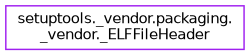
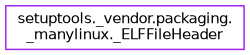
  digraph {
    rankdir=LR
-   n1 [color=purple fillcolor=white fontname=Helvetica fontsize=10 height=0.2 label="setuptools._vendor.packaging.\l_vendor._ELFFileHeader" shape=box style=filled width=0.4]
+   n1 [color=purple fillcolor=white fontname=Helvetica fontsize=10 height=0.2 label="setuptools._vendor.packaging.\l_manylinux._ELFFileHeader" shape=box style=filled width=0.4]
  }
